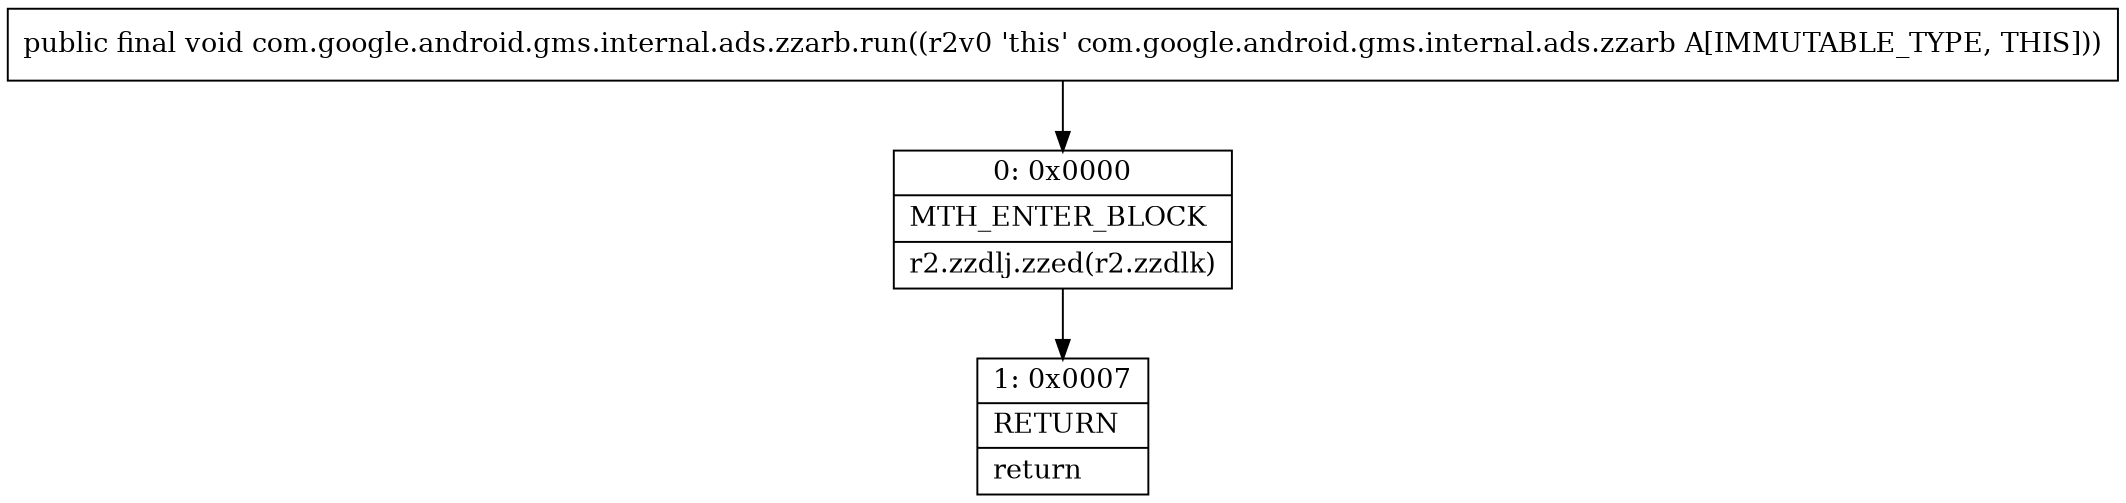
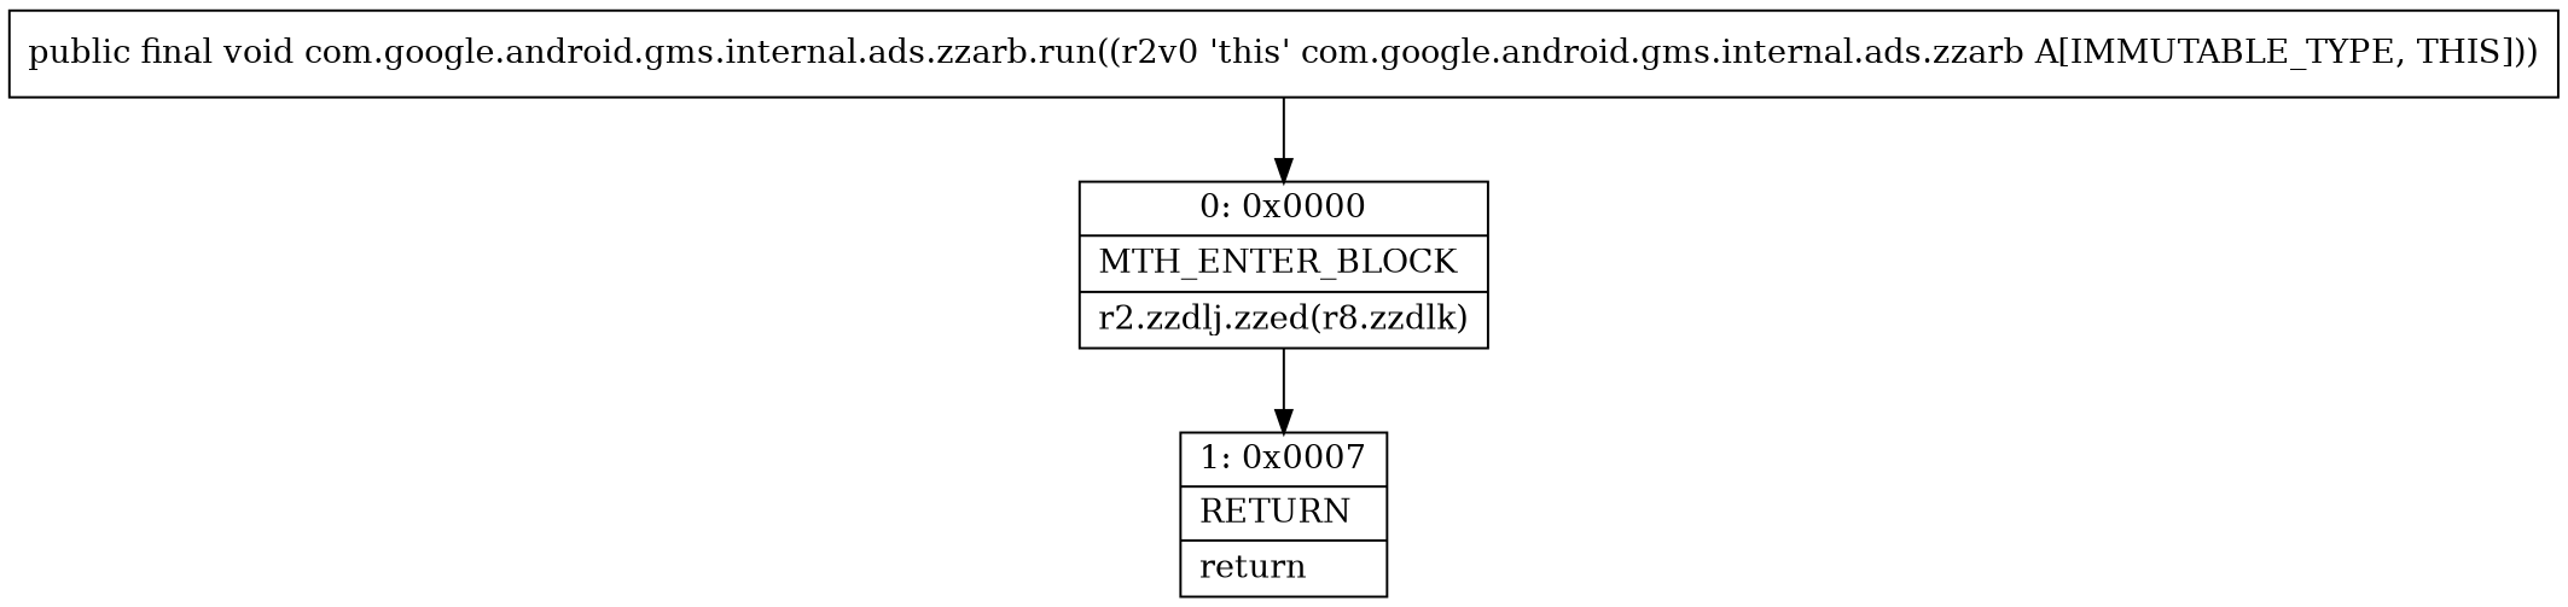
  digraph {
    node [shape=record]
-   n1 [label="{0\:\ 0x0000|MTH_ENTER_BLOCK\l|r2.zzdlj.zzed(r2.zzdlk)\l}"]
+   n1 [label="{0\:\ 0x0000|MTH_ENTER_BLOCK\l|r2.zzdlj.zzed(r8.zzdlk)\l}"]
    n2 [label="{1\:\ 0x0007|RETURN\l|return\l}"]
    n3 [label="{public final void com.google.android.gms.internal.ads.zzarb.run((r2v0 'this' com.google.android.gms.internal.ads.zzarb A[IMMUTABLE_TYPE, THIS])) }"]
    n1 -> n2
    n3 -> n1
  }
